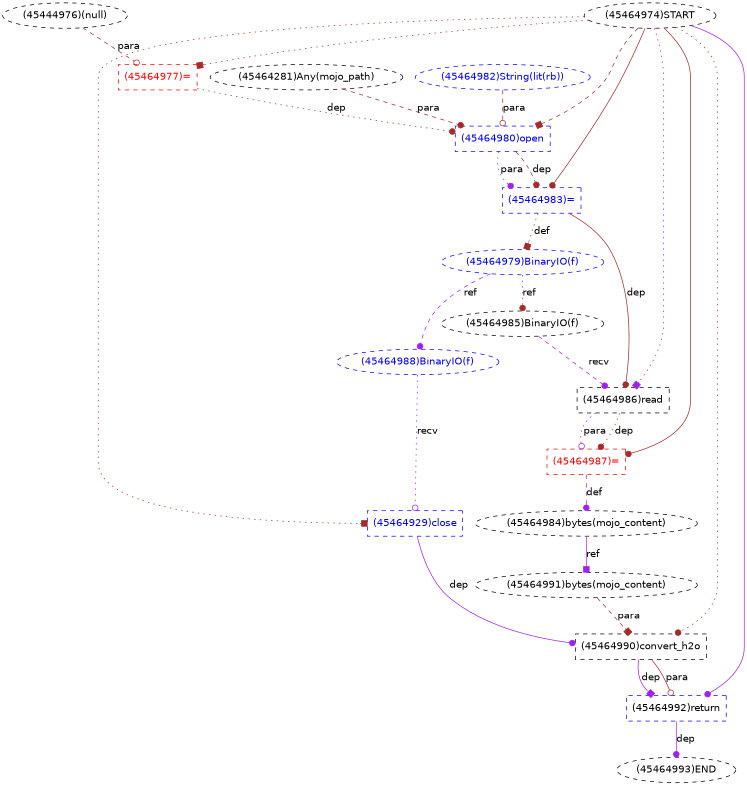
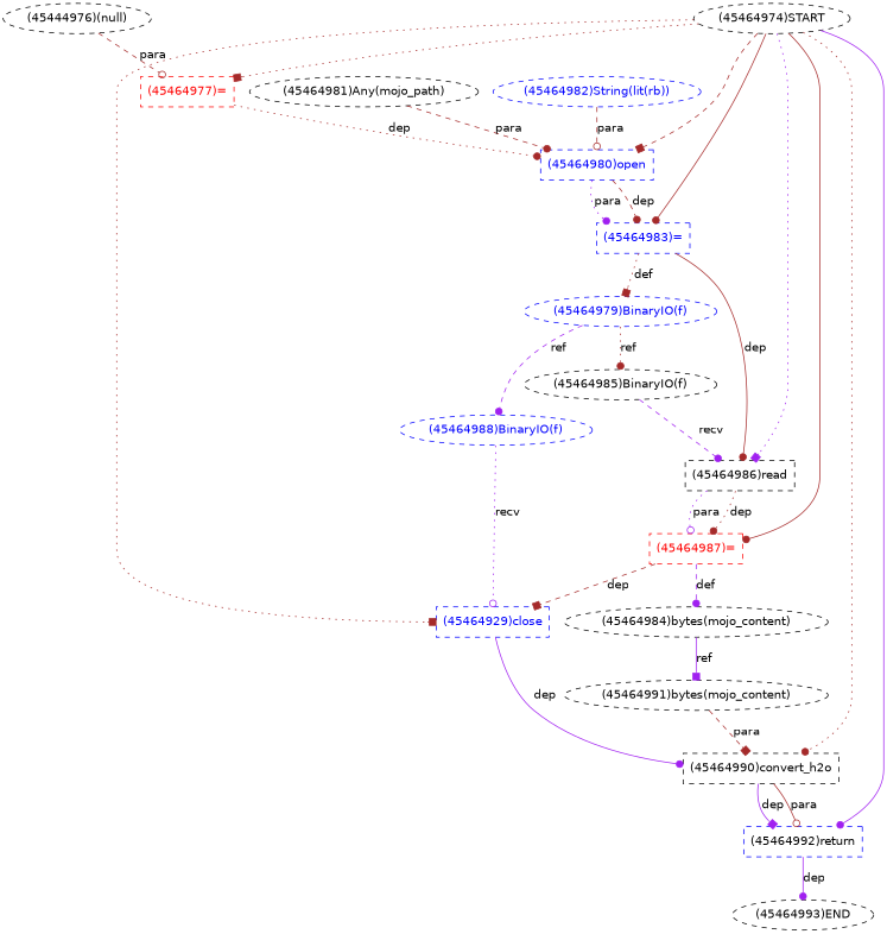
  digraph {
    fontname="DejaVu Sans"
    node [fontname="DejaVu Sans" shape=ellipse style=dashed]
    edge [arrowhead=dot color=brown fontname="DejaVu Sans" style=dotted]
    n1 [color=blue fontcolor=blue label="(45464988)BinaryIO(f)"]
    n2 [color=blue fontcolor=blue label="(45464929)close" shape=box]
    n3 [label="(45464990)convert_h2o" shape=box]
    n4 [label="(45464986)read" shape=box]
    n5 [color=red fontcolor=red label="(45464987)=" shape=box]
    n6 [label="(45464984)bytes(mojo_content)"]
    n7 [color=blue label="(45464992)return" shape=box]
    n8 [label="(45464993)END" shape=""]
-   n9 [label="(45464281)Any(mojo_path)"]
+   n9 [label="(45464981)Any(mojo_path)"]
    n10 [color=blue fontcolor=blue label="(45464980)open" shape=box]
    n11 [color=blue fontcolor=blue label="(45464983)=" shape=box]
    n12 [color=blue fontcolor=blue label="(45464979)BinaryIO(f)"]
    n13 [label="(45464985)BinaryIO(f)"]
    n14 [label="(45464991)bytes(mojo_content)"]
    n15 [color=blue fontcolor=blue label="(45464982)String(lit(rb))"]
    n16 [label="(45464974)START" shape=""]
    n17 [color=red fontcolor=red label="(45464977)=" shape=box]
    n18 [label="(45444976)(null)"]
    n1 -> n2 [arrowhead=odot color=purple label=recv]
    n2 -> n3 [color=purple label=dep style=solid]
    n3 -> n7 [arrowhead=box color=purple label=dep style=solid]
    n3 -> n7 [arrowhead=odot label=para style=solid]
    n4 -> n5 [label=dep]
    n4 -> n5 [arrowhead=odot color=purple label=para]
+   n5 -> n2 [arrowhead=box label=dep style=dashed]
    n5 -> n6 [color=purple label=def style=dashed]
    n6 -> n14 [arrowhead=box color=purple label=ref style=solid]
    n7 -> n8 [color=purple label=dep style=solid]
    n9 -> n10 [label=para style=dashed]
    n10 -> n11 [label=dep style=dashed]
    n10 -> n11 [color=purple label=para]
    n11 -> n4 [label=dep style=solid]
    n11 -> n12 [arrowhead=box label=def]
    n12 -> n1 [color=purple label=ref style=dashed]
    n12 -> n13 [label=ref]
    n13 -> n4 [color=purple label=recv style=dashed]
    n14 -> n3 [arrowhead=box label=para style=dashed]
    n15 -> n10 [arrowhead=odot label=para style=dashed]
    n16 -> n2 [arrowhead=box]
    n16 -> n3
    n16 -> n4 [arrowhead=box color=purple]
    n16 -> n5 [style=solid]
    n16 -> n7 [color=purple style=solid]
    n16 -> n10 [arrowhead=box style=dashed]
    n16 -> n11 [style=solid]
    n16 -> n17 [arrowhead=box]
    n17 -> n10 [label=dep]
    n18 -> n17 [arrowhead=odot label=para style=dashed]
  }
